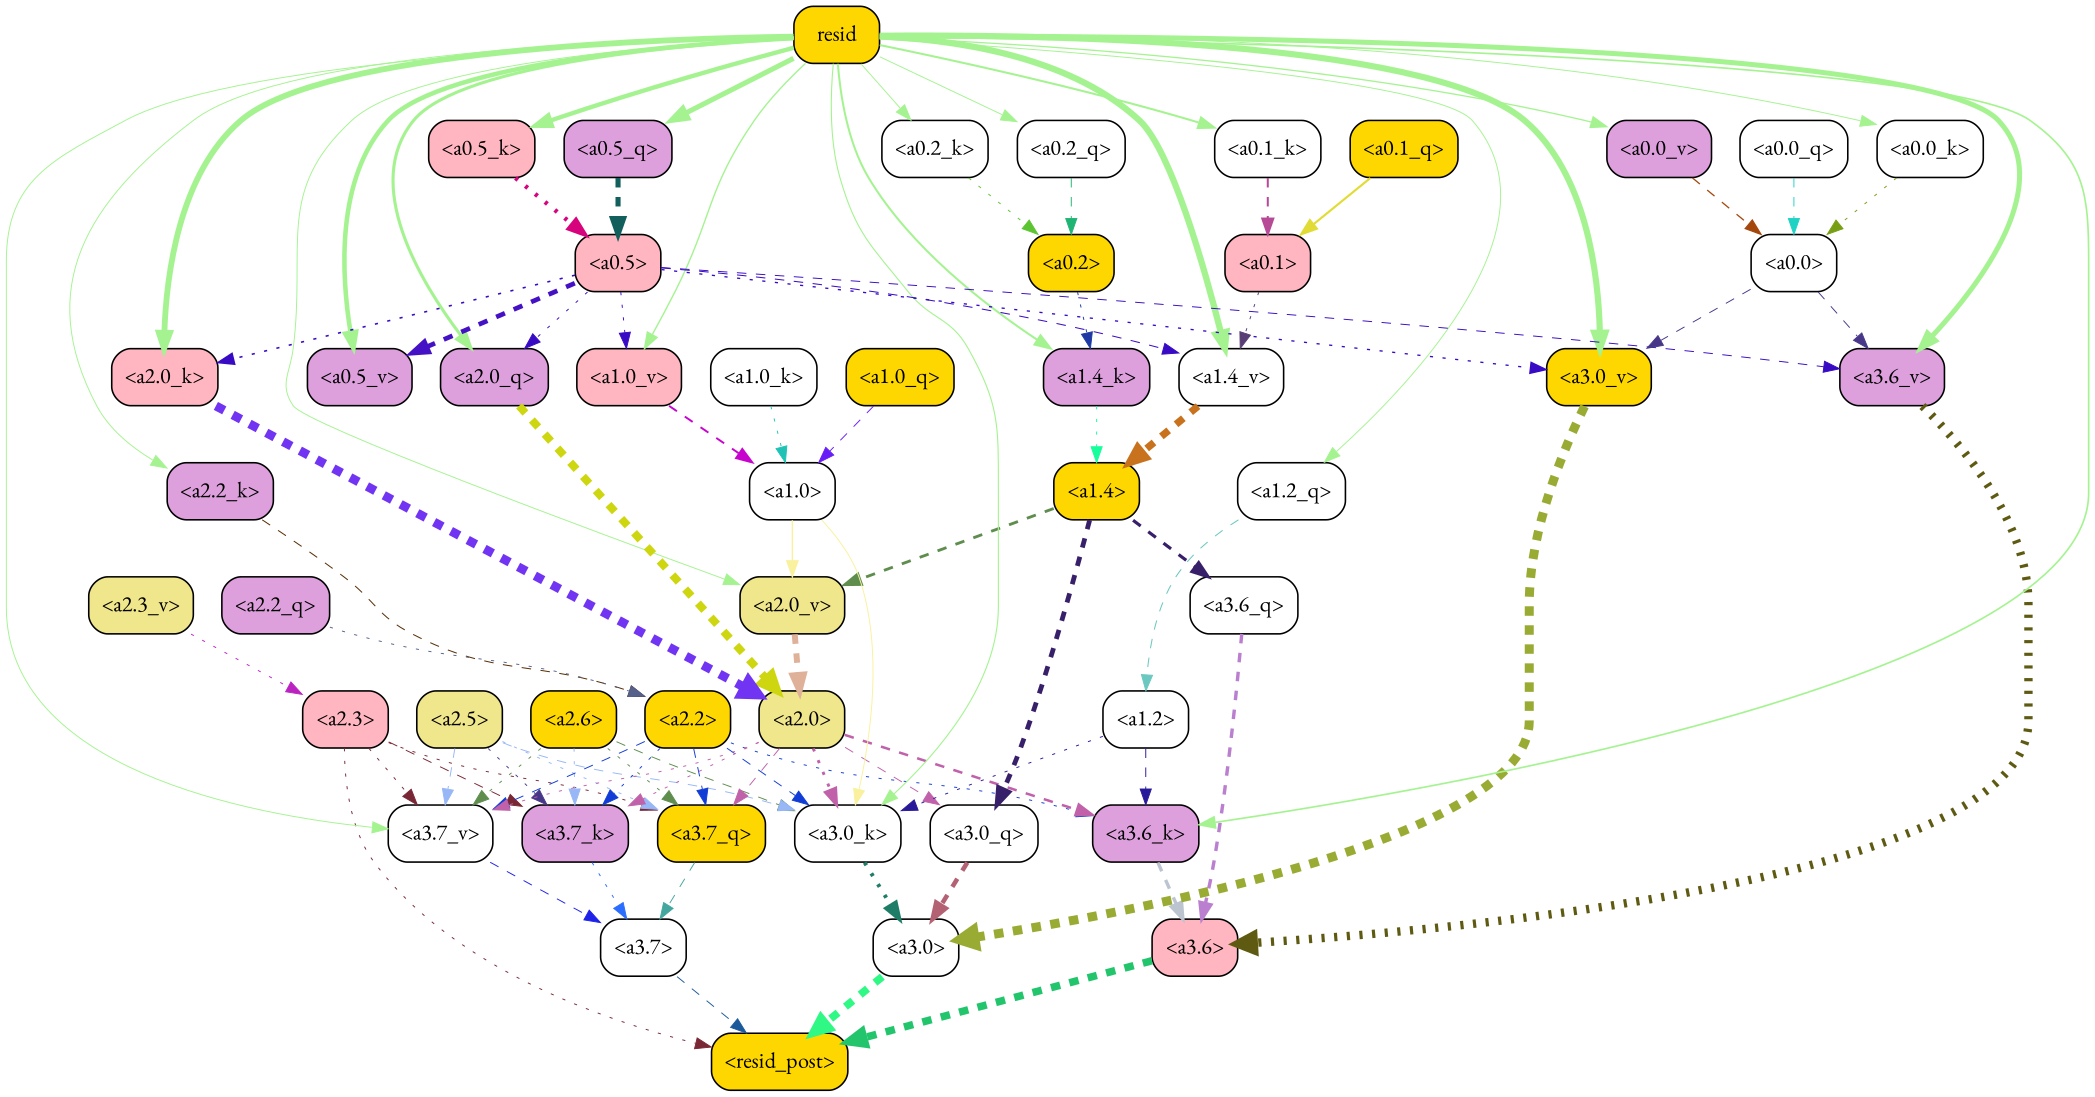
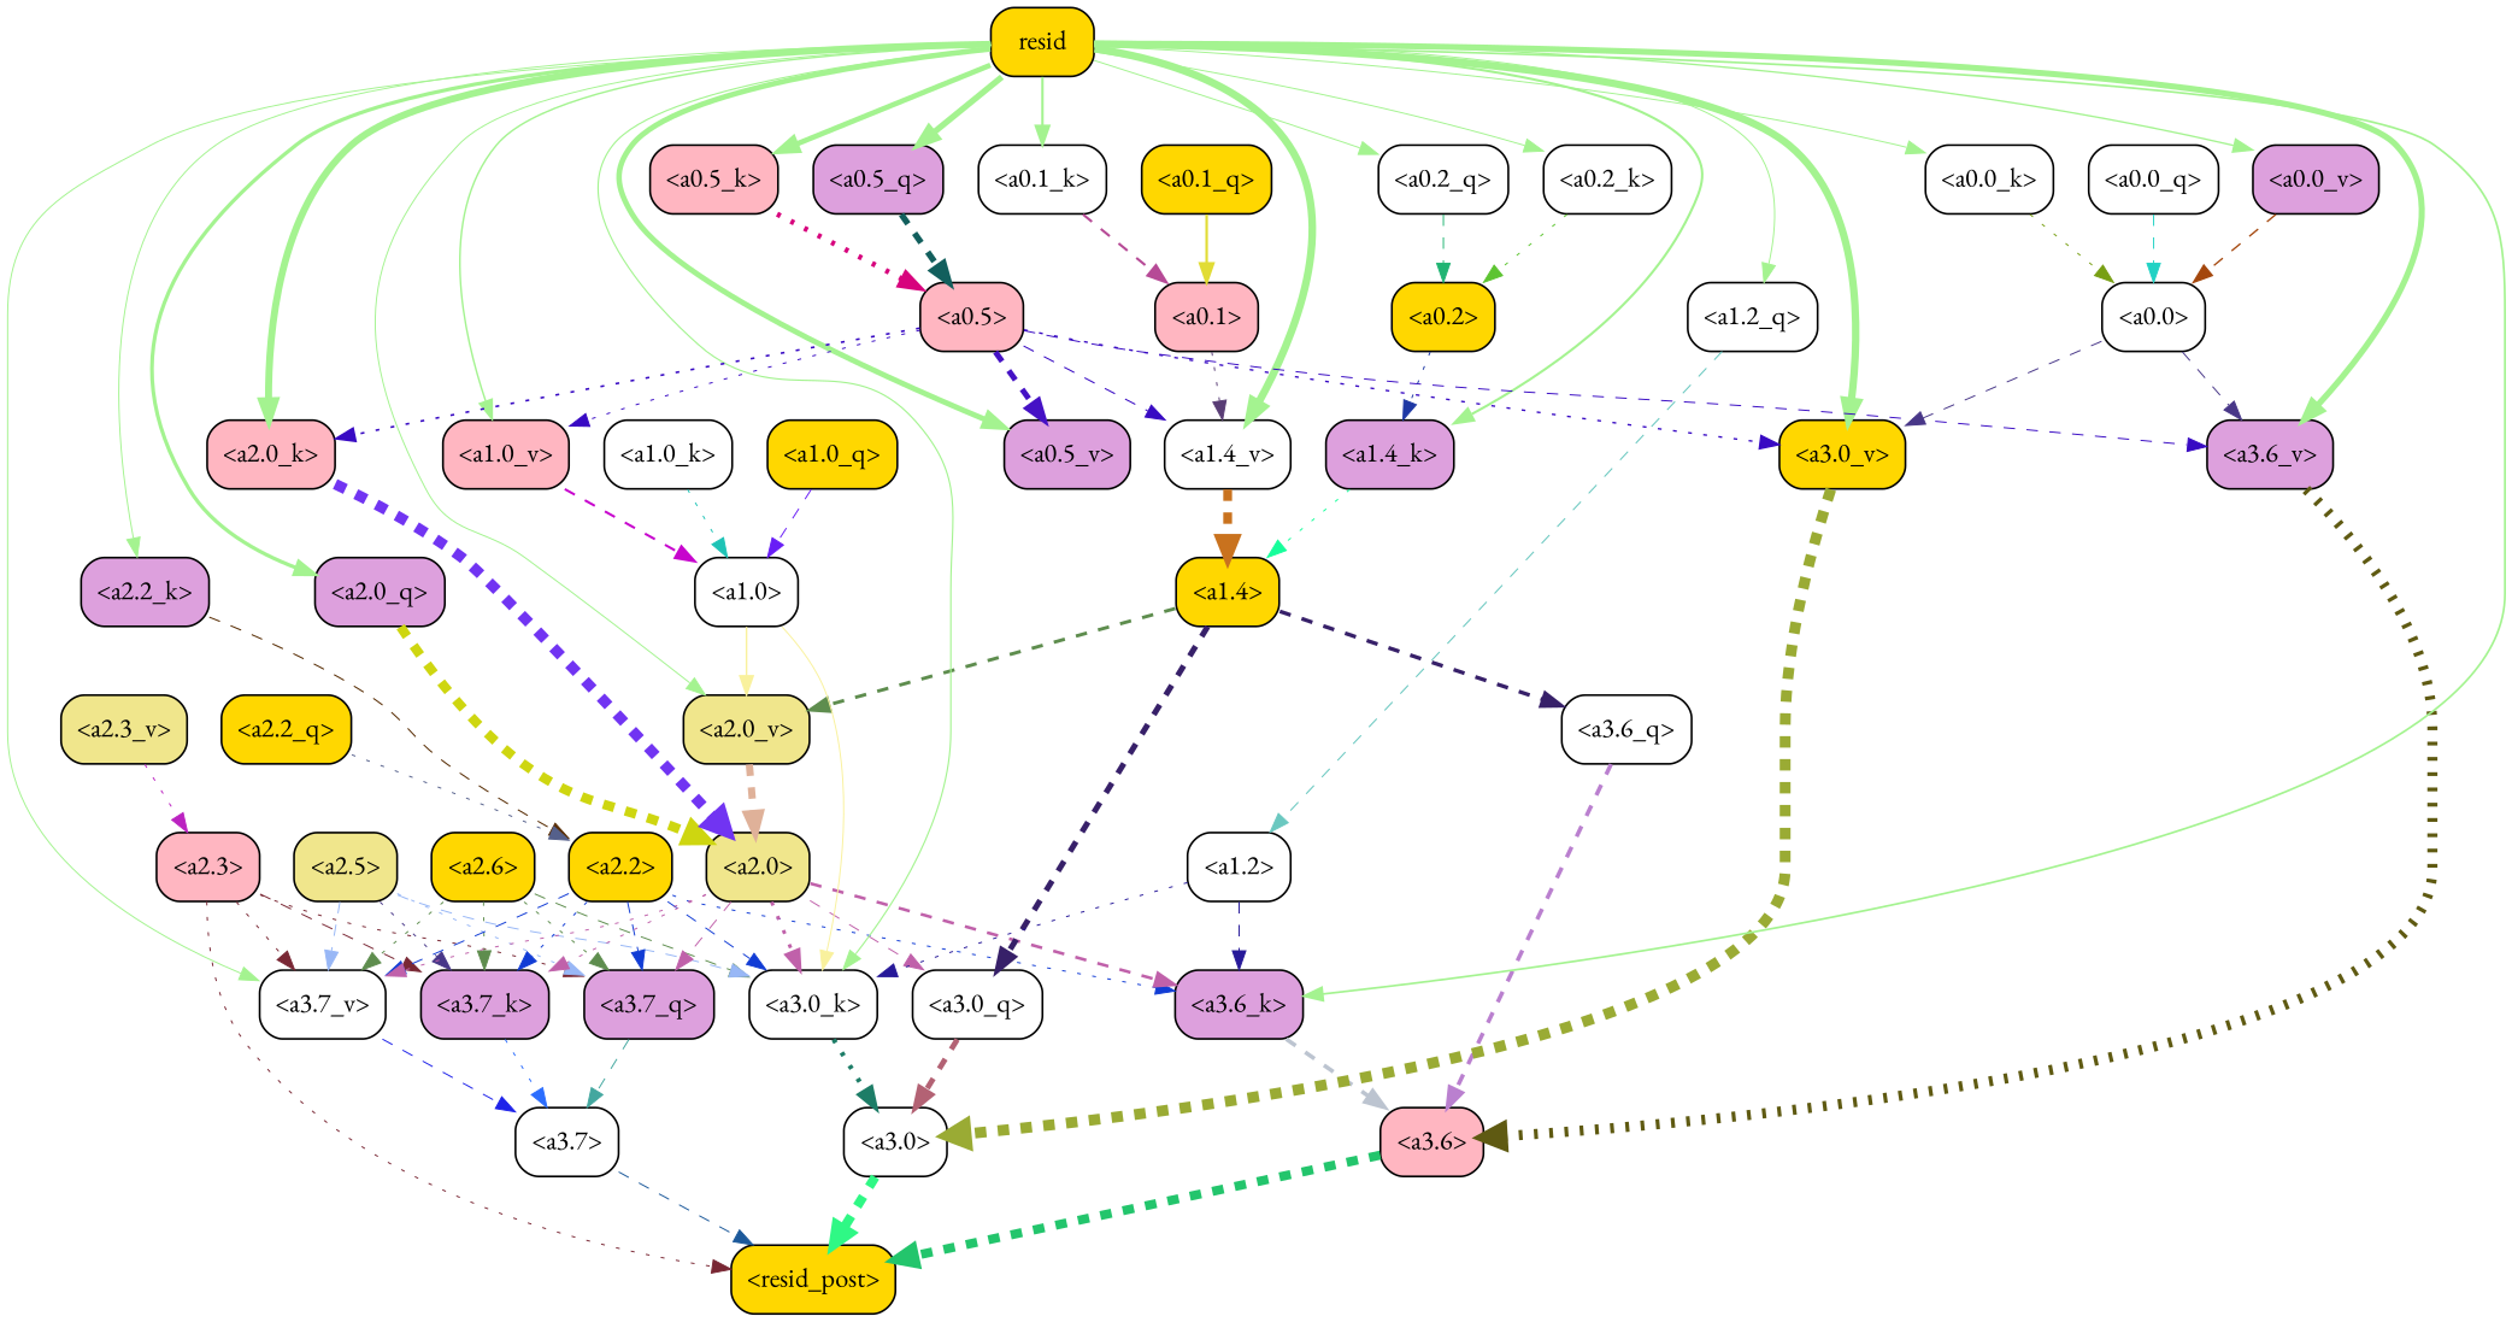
  strict digraph {
    fontname="EB Garamond"
    splines=true
    node [color=black fillcolor=white fontname="EB Garamond" shape=box style="filled, rounded"]
    edge [color="#a4f390" fontname="EB Garamond" penwidth=0.6 style=dashed]
    "<resid_post>" [fillcolor=gold]
    "<a3.7>"
    "<a3.6>" [fillcolor=lightpink]
    "<a3.0>"
    "<a2.3>" [fillcolor=lightpink]
-   "<a3.7_q>" [fillcolor=gold]
+   "<a3.7_q>" [fillcolor=plum]
    "<a3.7_k>" [fillcolor=plum]
    "<a3.7_v>"
    "<a3.6_q>"
    "<a3.0_q>"
    "<a3.6_k>" [fillcolor=plum]
    "<a3.0_k>"
    "<a3.6_v>" [fillcolor=plum]
    "<a3.0_v>" [fillcolor=gold]
    "<a2.6>" [fillcolor=gold]
    "<a2.5>" [fillcolor=khaki]
    "<a2.2>" [fillcolor=gold]
    "<a2.0>" [fillcolor=khaki]
    "<a1.4>" [fillcolor=gold]
    "<a2.0_v>" [fillcolor=khaki]
    "<a1.2>"
    n22 [fillcolor=gold label=resid]
    "<a2.0_q>" [fillcolor=plum]
    "<a2.2_k>" [fillcolor=plum]
    "<a2.0_k>" [fillcolor=lightpink]
    "<a1.2_q>"
    "<a1.4_k>" [fillcolor=plum]
    "<a1.4_v>"
    "<a1.0_v>" [fillcolor=lightpink]
    "<a0.5_q>" [fillcolor=plum]
    "<a0.2_q>"
    "<a0.5_k>" [fillcolor=lightpink]
    "<a0.2_k>"
    "<a0.1_k>"
    "<a0.0_k>"
    "<a0.5_v>" [fillcolor=plum]
    "<a0.0_v>" [fillcolor=plum]
    "<a1.0>"
    "<a0.5>" [fillcolor=lightpink]
    "<a0.2>" [fillcolor=gold]
    "<a0.1>" [fillcolor=lightpink]
    "<a0.0>"
-   "<a2.2_q>" [fillcolor=plum]
+   "<a2.2_q>" [fillcolor=gold]
    "<a2.3_v>" [fillcolor=khaki]
    "<a1.0_q>" [fillcolor=gold]
    "<a1.0_k>"
    "<a0.1_q>" [fillcolor=gold]
    "<a0.0_q>"
    "<a3.7>" -> "<resid_post>" [color="#1c599a"]
    "<a3.6>" -> "<resid_post>" [color="#23c56c" penwidth=4.751592040061951]
    "<a3.0>" -> "<resid_post>" [color="#2ff885" penwidth=4.904066681861877]
    "<a2.3>" -> "<resid_post>" [color="#792734" style=dotted]
    "<a2.3>" -> "<a3.7_q>" [color="#792734" style=dotted]
    "<a2.3>" -> "<a3.7_k>" [color="#792734"]
    "<a2.3>" -> "<a3.7_v>" [color="#792734" style=dotted]
    "<a3.7_q>" -> "<a3.7>" [color="#43a79f"]
    "<a3.7_k>" -> "<a3.7>" [color="#2b6dfe" style=dotted]
    "<a3.7_v>" -> "<a3.7>" [color="#1e22e9"]
    "<a3.6_q>" -> "<a3.6>" [color="#ba80cf" penwidth=2.160832464694977]
    "<a3.0_q>" -> "<a3.0>" [color="#b36274" penwidth=2.870753765106201]
    "<a3.6_k>" -> "<a3.6>" [color="#bcc4d0" penwidth=2.13908451795578]
    "<a3.0_k>" -> "<a3.0>" [color="#1d7d67" penwidth=2.520303964614868 style=dotted]
    "<a3.6_v>" -> "<a3.6>" [color="#5f5a12" penwidth=5.297133803367615 style=dotted]
    "<a3.0_v>" -> "<a3.0>" [color="#9aab34" penwidth=5.680712580680847]
    "<a2.6>" -> "<a3.7_q>" [color="#5e8d4e" style=dotted]
-   "<a2.6>" -> "<a3.7_k>" [color="#98b7f6" style=dotted]
+   "<a2.6>" -> "<a3.7_k>" [color="#5e8d4e" style=dotted]
    "<a2.6>" -> "<a3.7_v>" [color="#5e8d4e" style=dotted]
    "<a2.6>" -> "<a3.0_k>" [color="#5e8d4e"]
    "<a2.5>" -> "<a3.7_q>" [color="#98b7f6" style=dotted]
    "<a2.5>" -> "<a3.7_k>" [color="#483788" style=dotted]
    "<a2.5>" -> "<a3.7_v>" [color="#98b7f6"]
    "<a2.5>" -> "<a3.0_k>" [color="#98b7f6"]
    "<a2.2>" -> "<a3.7_q>" [color="#113cd5"]
    "<a2.2>" -> "<a3.7_k>" [color="#113cd5" style=dotted]
    "<a2.2>" -> "<a3.7_v>" [color="#113cd5"]
    "<a2.2>" -> "<a3.6_k>" [color="#113cd5" style=dotted]
    "<a2.2>" -> "<a3.0_k>" [color="#113cd5"]
    "<a2.0>" -> "<a3.7_q>" [color="#c061aa"]
    "<a2.0>" -> "<a3.7_k>" [color="#c061aa" style=dotted]
    "<a2.0>" -> "<a3.7_v>" [color="#c061aa" style=dotted]
    "<a2.0>" -> "<a3.0_q>" [color="#c061aa"]
    "<a2.0>" -> "<a3.6_k>" [color="#c061aa" penwidth=1.5897698998451233]
    "<a2.0>" -> "<a3.0_k>" [color="#c061aa" penwidth=1.8405593037605286 style=dotted]
    "<a1.4>" -> "<a3.6_q>" [color="#372069" penwidth=2.0260728895664215]
    "<a1.4>" -> "<a3.0_q>" [color="#372069" penwidth=3.0185627341270447]
    "<a1.4>" -> "<a2.0_v>" [color="#5e8d4e" penwidth=1.7970525026321411]
    "<a2.0_v>" -> "<a2.0>" [color="#dfb199" penwidth=3.781584322452545]
    "<a1.2>" -> "<a3.6_k>" [color="#271999"]
    "<a1.2>" -> "<a3.0_k>" [color="#271999" style=dotted]
    n22 -> "<a3.7_v>" [style=""]
    n22 -> "<a3.6_k>" [penwidth=1.046662151813507 style=""]
    n22 -> "<a3.0_k>" [penwidth=0.6995279788970947 style=""]
    n22 -> "<a3.6_v>" [penwidth=3.1840110421180725 style=""]
    n22 -> "<a3.0_v>" [penwidth=3.9005755856633186 style=""]
    n22 -> "<a2.0_v>" [style=""]
    n22 -> "<a2.0_q>" [penwidth=1.9669389724731445 style=""]
    n22 -> "<a2.2_k>" [style=""]
    n22 -> "<a2.0_k>" [penwidth=3.6898754835128784 style=""]
    n22 -> "<a1.2_q>" [style=""]
    n22 -> "<a1.4_k>" [penwidth=1.2758672684431076 style=""]
    n22 -> "<a1.4_v>" [penwidth=3.992354243993759 style=""]
    n22 -> "<a1.0_v>" [penwidth=0.8768336176872253 style=""]
    n22 -> "<a0.5_q>" [penwidth=3.219070255756378 style=""]
    n22 -> "<a0.2_q>" [style=""]
    n22 -> "<a0.5_k>" [penwidth=2.7730610966682434 style=""]
    n22 -> "<a0.2_k>" [style=""]
    n22 -> "<a0.1_k>" [penwidth=1.2810890674591064 style=""]
    n22 -> "<a0.0_k>" [style=""]
    n22 -> "<a0.5_v>" [penwidth=2.881743907928467 style=""]
    n22 -> "<a0.0_v>" [penwidth=0.819606889039278 style=""]
    "<a2.0_q>" -> "<a2.0>" [color="#ced610" penwidth=5.0040658712387085]
    "<a2.2_k>" -> "<a2.2>" [color="#572c03" penwidth=0.6304321400821209]
    "<a2.0_k>" -> "<a2.0>" [color="#7134f2" penwidth=5.6445024609565735]
    "<a1.2_q>" -> "<a1.2>" [color="#6bc8c0" penwidth=0.6481351256370544]
    "<a1.4_k>" -> "<a1.4>" [color="#16fe9b" style=dotted]
    "<a1.4_v>" -> "<a1.4>" [color="#c9721e" penwidth=4.602061748504639]
    "<a1.0_v>" -> "<a1.0>" [color="#c704cd" penwidth=1.227757602930069]
    "<a0.5_q>" -> "<a0.5>" [color="#125f5d" penwidth=3.219071626663208]
    "<a0.2_q>" -> "<a0.2>" [color="#20b473"]
    "<a0.5_k>" -> "<a0.5>" [color="#d7037d" penwidth=2.7730584144592285 style=dotted]
    "<a0.2_k>" -> "<a0.2>" [color="#5dc431" style=dotted]
    "<a0.1_k>" -> "<a0.1>" [color="#b64a96" penwidth=1.281095266342163]
    "<a0.0_k>" -> "<a0.0>" [color="#789f14" style=dotted]
    "<a0.0_v>" -> "<a0.0>" [color="#a4470d" penwidth=0.8196042068302631]
    "<a1.0>" -> "<a3.0_k>" [color="#f9f19d" style=""]
    "<a1.0>" -> "<a2.0_v>" [color="#f9f19d" penwidth=0.8836666345596313 style=""]
    "<a0.5>" -> "<a3.6_v>" [color="#380ac3"]
    "<a0.5>" -> "<a3.0_v>" [color="#380ac3" penwidth=0.8493617177009583 style=dotted]
-   "<a0.5>" -> "<a2.0_q>" [color="#380ac3" style=dotted]
    "<a0.5>" -> "<a2.0_k>" [color="#380ac3" penwidth=0.9942188858985901 style=dotted]
    "<a0.5>" -> "<a1.4_v>" [color="#380ac3" penwidth=0.6379710733890533]
    "<a0.5>" -> "<a1.0_v>" [color="#380ac3" style=dotted]
    "<a0.5>" -> "<a0.5_v>" [color="#4511c5" penwidth=2.9687485098838806]
    "<a0.2>" -> "<a1.4_k>" [color="#1e38a4" style=dotted]
    "<a0.1>" -> "<a1.4_v>" [color="#593d75" style=dotted]
    "<a0.0>" -> "<a3.6_v>" [color="#483788"]
    "<a0.0>" -> "<a3.0_v>" [color="#483788"]
    "<a2.2_q>" -> "<a2.2>" [color="#55608b" style=dotted]
    "<a2.3_v>" -> "<a2.3>" [color="#bb23c1" style=dotted]
    "<a1.0_q>" -> "<a1.0>" [color="#681df6"]
    "<a1.0_k>" -> "<a1.0>" [color="#1ec3b6" style=dotted]
    "<a0.1_q>" -> "<a0.1>" [color="#e1dc35" penwidth=1.3519257307052612 style=""]
    "<a0.0_q>" -> "<a0.0>" [color="#20d2c4"]
  }
